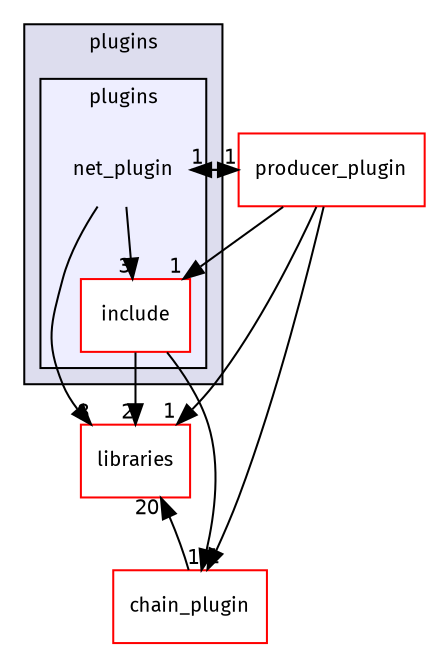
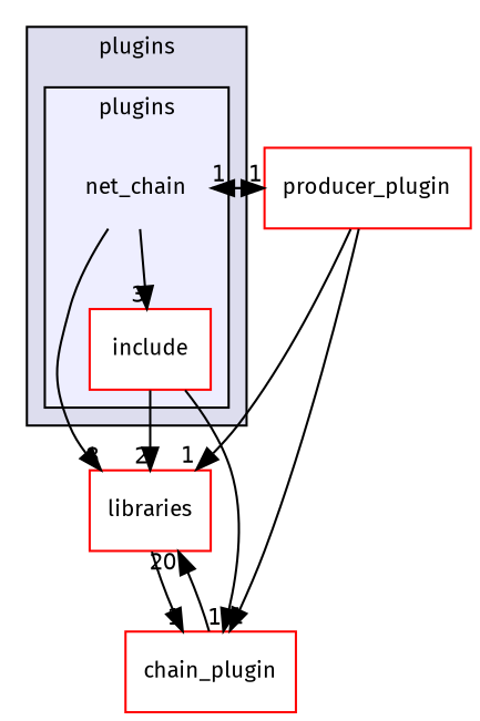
  digraph {
    compound=true
    fontname="Fira Sans"
    node [fontname="Fira Sans" fontsize=10 shape=box color=red fillcolor=white style=filled]
    edge [headlabel=1 labeldistance=1.5 labelfontname=Helvetica labelfontsize=10 fontname="Fira Sans"]
-   n1 [label=net_plugin shape=plaintext color="" fillcolor="" style=""]
+   n1 [label=net_chain shape=plaintext color="" fillcolor="" style=""]
    n2 [label=include]
    n3 [label=producer_plugin]
    n4 [label=libraries]
    n5 [label=chain_plugin]
    subgraph cluster_1 {
      bgcolor="#ddddee"
      fontsize=10
      label=plugins
      pencolor=black
      subgraph cluster_2 {
        bgcolor="#eeeeff"
        fontsize=10
        pencolor=black
        n1
        n2
      }
    }
    n1 -> n2 [headlabel=3]
    n1 -> n3
    n1 -> n4 [headlabel=8]
    n2 -> n4 [headlabel=2]
    n2 -> n5
    n3 -> n1
-   n3 -> n2
    n3 -> n4
    n3 -> n5
+   n4 -> n5
    n5 -> n4 [headlabel=20]
  }
